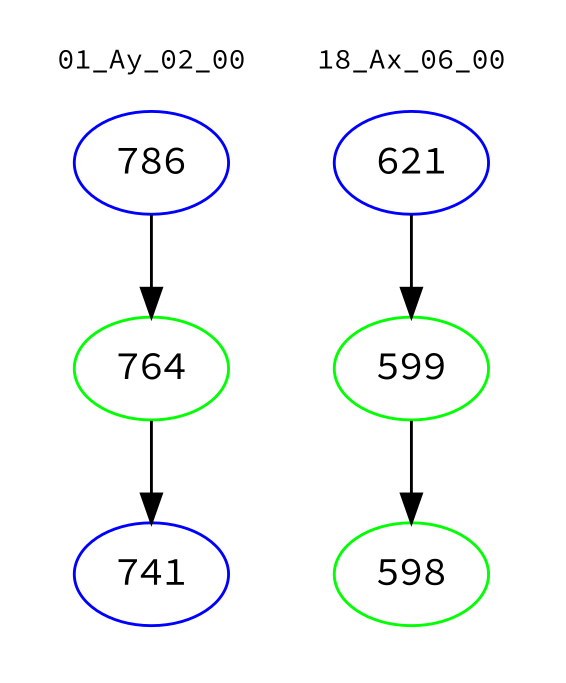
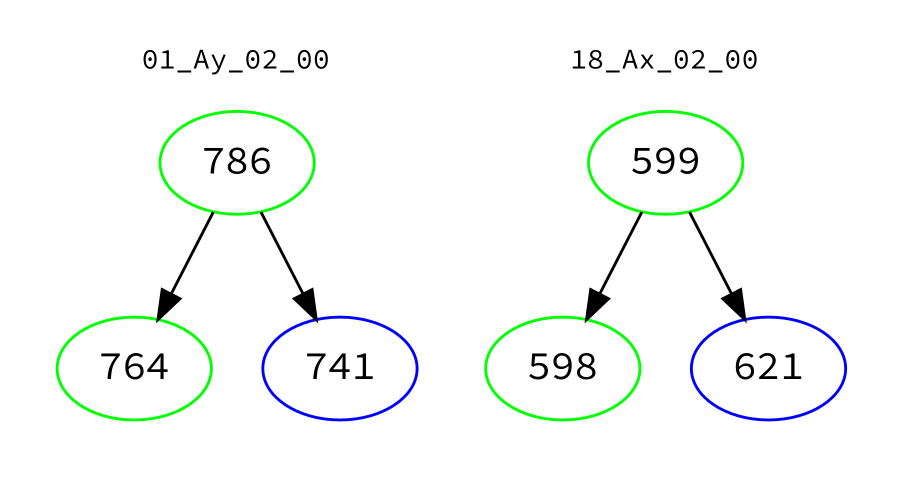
  digraph {
    fontname="Source Code Pro"
    node [color=green fontname="Source Code Pro"]
    edge [color=black fontname="Source Code Pro"]
    n1 [label=764]
    n2 [color=blue label=741]
-   n3 [color=blue label=786]
+   n3 [label=786]
    n4 [label=599]
    n5 [label=598]
    n6 [color=blue label=621]
    subgraph cluster_1 {
      color=white
      fontsize=10
      label="01_Ay_02_00"
      n1
      n2
      n3
    }
    subgraph cluster_2 {
      color=white
      fontsize=10
-     label="18_Ax_06_00"
+     label="18_Ax_02_00"
      n4
      n5
      n6
    }
-   n1 -> n2
+   n3 -> n2
    n3 -> n1
    n4 -> n5
-   n6 -> n4
+   n4 -> n6
  }
